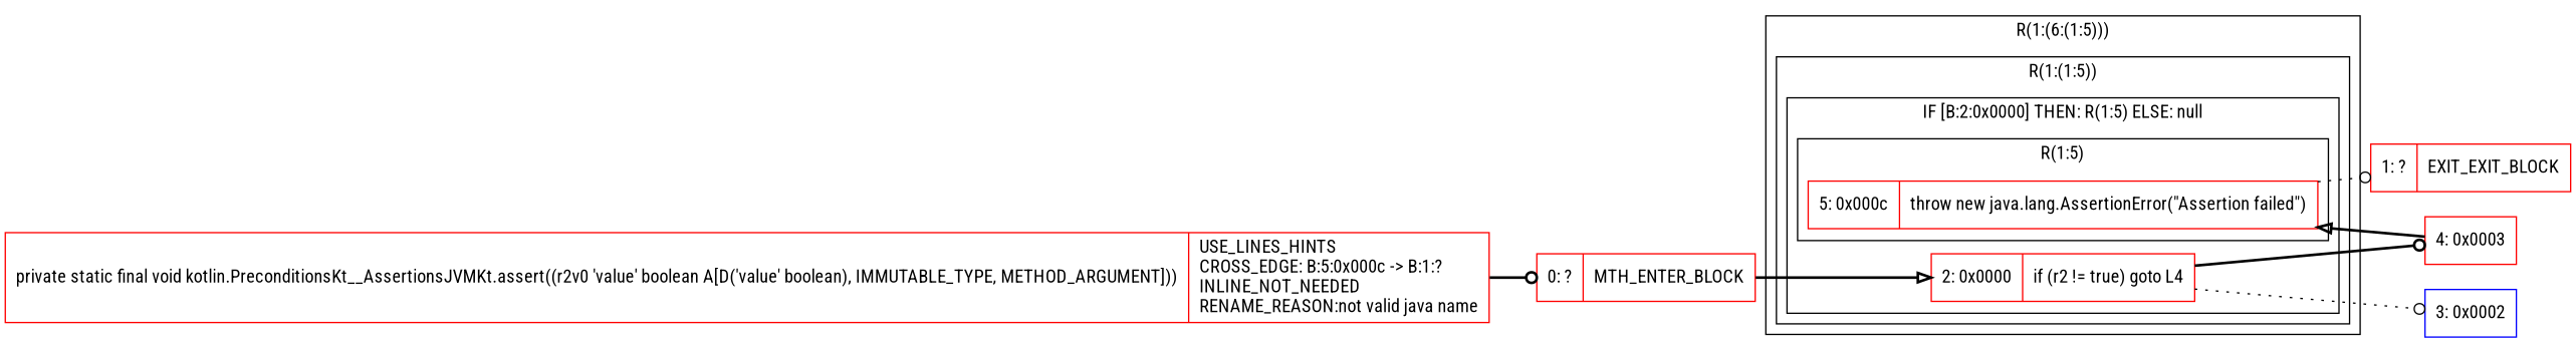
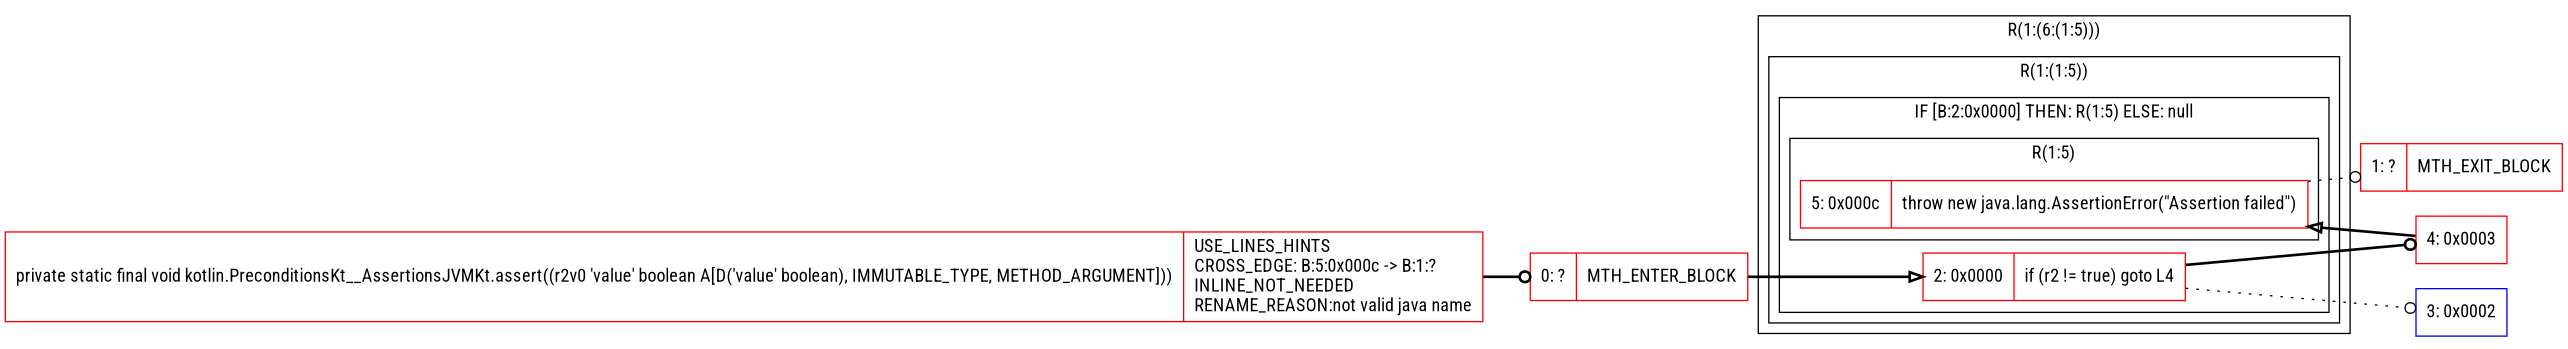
  digraph {
    fontname="Roboto Condensed"
    rankdir=LR
    node [color=red fontname="Roboto Condensed" shape=record]
    edge [arrowhead=odot fontname="Roboto Condensed" style=bold]
    n1 [label="{5\:\ 0x000c|throw new java.lang.AssertionError(\"Assertion failed\")\l}"]
    n2 [label="{2\:\ 0x0000|if (r2 != true) goto L4\l}"]
-   n3 [label="{1\:\ ?|EXIT_EXIT_BLOCK\l}"]
+   n3 [label="{1\:\ ?|MTH_EXIT_BLOCK\l}"]
    n4 [color=blue label="{3\:\ 0x0002}"]
    n5 [label="{4\:\ 0x0003}"]
    n6 [label="{0\:\ ?|MTH_ENTER_BLOCK\l}"]
    n7 [label="{private static final void kotlin.PreconditionsKt__AssertionsJVMKt.assert((r2v0 'value' boolean A[D('value' boolean), IMMUTABLE_TYPE, METHOD_ARGUMENT]))  | USE_LINES_HINTS\lCROSS_EDGE: B:5:0x000c \-\> B:1:?\lINLINE_NOT_NEEDED\lRENAME_REASON:not valid java name\l}"]
    subgraph cluster_1 {
      label="R(1:(6:(1:5)))"
      subgraph cluster_2 {
        label="R(1:(1:5))"
        subgraph cluster_3 {
          label="IF [B:2:0x0000] THEN: R(1:5) ELSE: null"
          n2
          subgraph cluster_4 {
            label="R(1:5)"
            n1
          }
        }
      }
    }
    n1 -> n3 [style=dotted]
    n2 -> n4 [style=dotted]
    n2 -> n5
    n5 -> n1 [arrowhead=onormal]
    n6 -> n2 [arrowhead=onormal]
    n7 -> n6
  }
